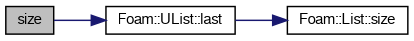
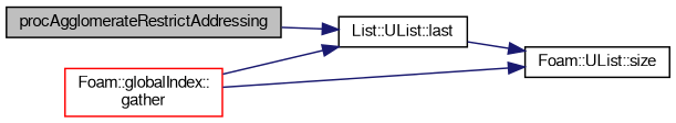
  digraph {
    rankdir=LR
    node [color=black fontname=FreeSans fontsize=10 shape=record]
    edge [color=midnightblue fontname=FreeSans fontsize=10 labelfontname=FreeSans labelfontsize=10 style=solid]
-   n1 [fillcolor=grey75 fontcolor=black height=0.2 label=size style=filled width=0.4]
-   n2 [height=0.2 label="Foam::UList::last" width=0.4]
-   n4 [height=0.2 label="Foam::List::size" width=0.4]
+   n1 [fillcolor=grey75 fontcolor=black height=0.2 label=procAgglomerateRestrictAddressing style=filled width=0.4]
+   n2 [height=0.2 label="List::UList::last" width=0.4]
+   n3 [color=red height=0.2 label="Foam::globalIndex::\lgather" width=0.4]
+   n4 [height=0.2 label="Foam::UList::size" width=0.4]
    n1 -> n2
    n2 -> n4
+   n3 -> n2
+   n3 -> n4
  }
